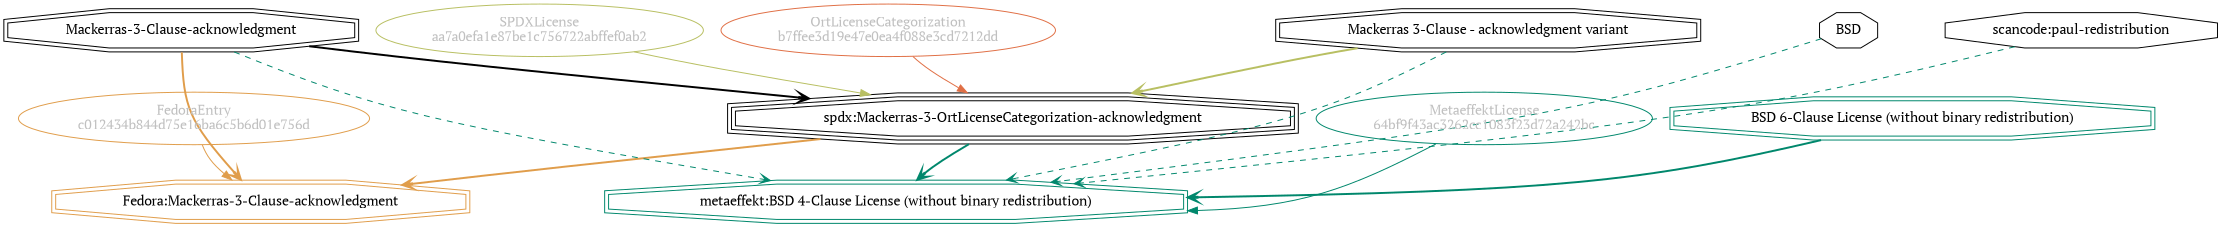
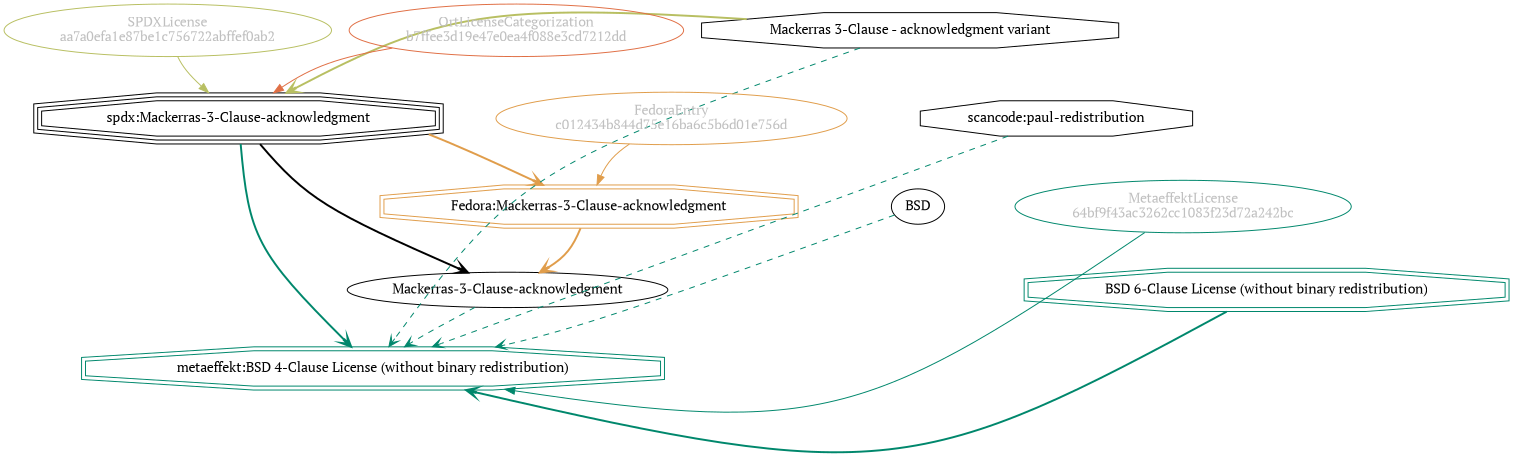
  strict digraph {
    fontname="PT Serif"
    splines=curved
    node [fontname="PT Serif" shape=doubleoctagon]
    edge [color="#00876c" fontname="PT Serif" weight=0.5 arrowhead=vee style=bold]
    n1 [color="#b8bf62" fillcolor="beige;1" fontcolor=gray label="SPDXLicense\naa7a0efa1e87be1c756722abffef0ab2" shape=ellipse]
-   n2 [label="spdx:Mackerras-3-OrtLicenseCategorization-acknowledgment" shape=tripleoctagon]
+   n2 [label="spdx:Mackerras-3-Clause-acknowledgment" shape=tripleoctagon]
    n3 [color="#e09d4b" label="Fedora:Mackerras-3-Clause-acknowledgment"]
    n4 [color="#00876c" label="metaeffekt:BSD 4-Clause License (without binary redistribution)"]
-   n5 [label="Mackerras-3-Clause-acknowledgment"]
-   n6 [label="Mackerras 3-Clause - acknowledgment variant"]
-   n7 [label=BSD shape=octagon]
+   n5 [label="Mackerras-3-Clause-acknowledgment" shape=ellipse]
+   n6 [label="Mackerras 3-Clause - acknowledgment variant" shape=octagon]
+   n7 [label=BSD shape=ellipse]
    n8 [color="#e09d4b" fillcolor="beige;1" fontcolor=gray label="FedoraEntry\nc012434b844d75e16ba6c5b6d01e756d" shape=ellipse]
    n9 [label="scancode:paul-redistribution" shape=octagon]
    n10 [color="#e06f45" fillcolor="beige;1" fontcolor=gray label="OrtLicenseCategorization\nb7ffee3d19e47e0ea4f088e3cd7212dd" shape=ellipse]
    n11 [color="#00876c" fillcolor="beige;1" fontcolor=gray label="MetaeffektLicense\n64bf9f43ac3262cc1083f23d72a242bc" shape=ellipse]
    n12 [color="#00876c" label="BSD 6-Clause License (without binary redistribution)"]
    n1 -> n2 [color="#b8bf62" arrowhead="" style=""]
    n2 -> n3 [color="#e09d4b" weight=0.7]
    n2 -> n4 [weight=0.7]
    n5 -> n2 [weight=0.7 color=""]
-   n5 -> n3 [color="#e09d4b" weight=0.7]
+   n3 -> n5 [color="#e09d4b" weight=0.7]
    n5 -> n4 [style=dashed]
    n6 -> n2 [color="#b8bf62" weight=0.7]
    n6 -> n4 [style=dashed]
    n7 -> n4 [style=dashed]
    n8 -> n3 [color="#e09d4b" arrowhead="" style=""]
    n9 -> n4 [style=dashed]
    n10 -> n2 [color="#e06f45" arrowhead="" style=""]
    n11 -> n4 [arrowhead="" style=""]
    n12 -> n4 [weight=0.7]
  }
